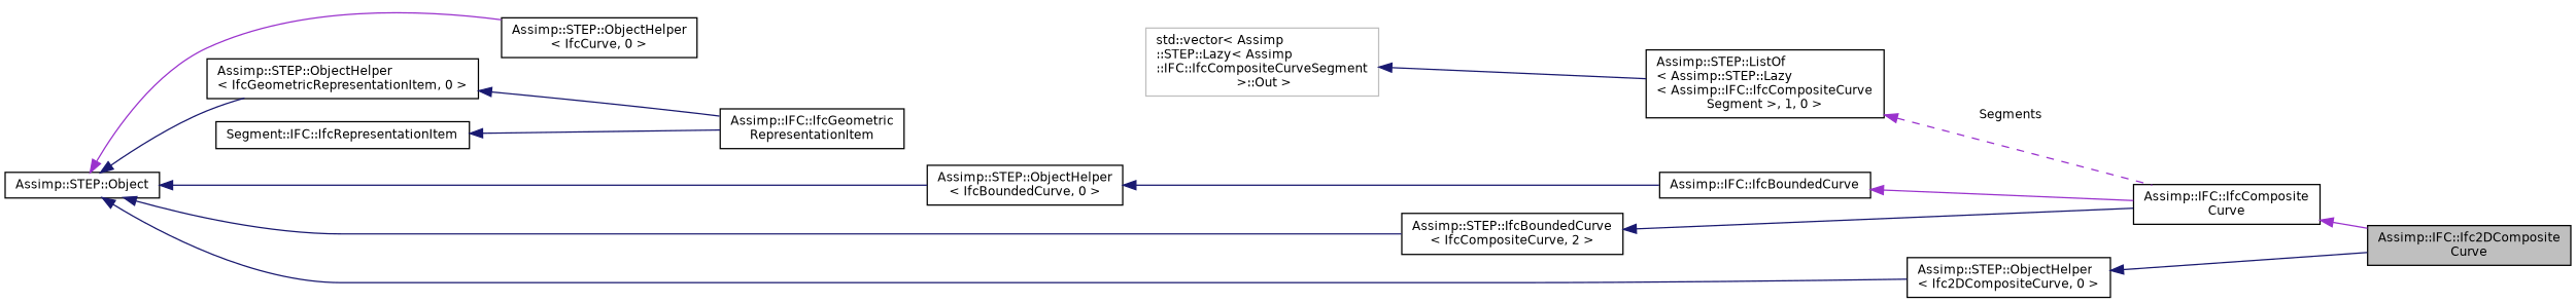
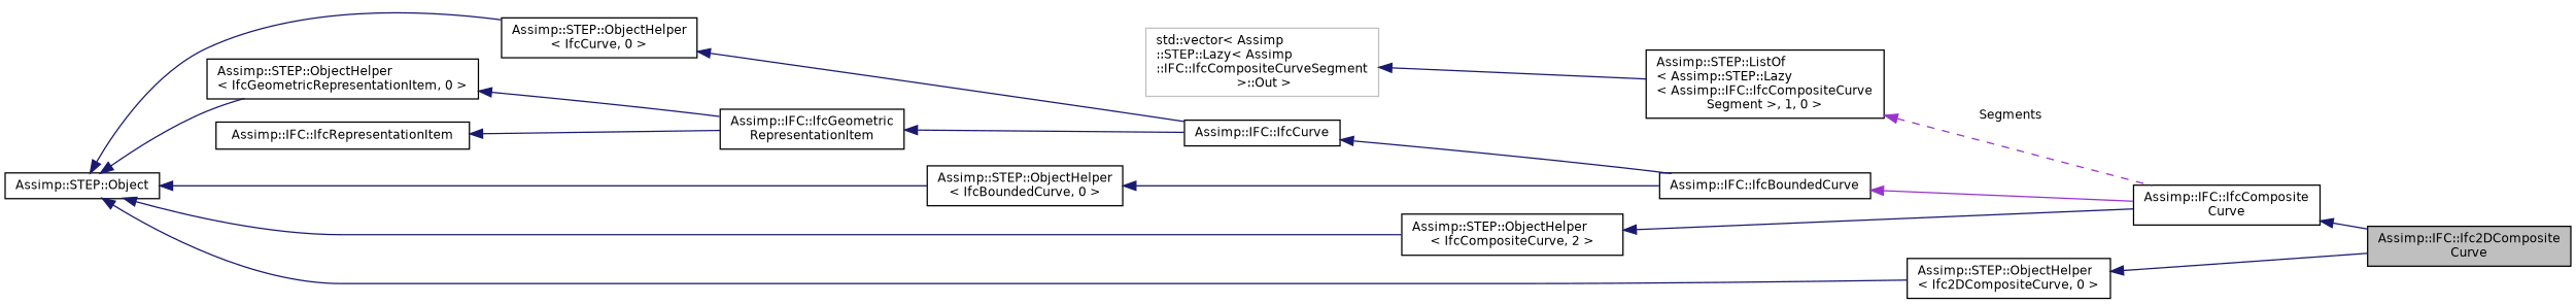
  digraph {
    rankdir=LR
    node [color=black fillcolor=white fontname=Helvetica fontsize=10 shape=record style=filled]
    edge [color=midnightblue dir=back fontname=Helvetica fontsize=10 labelfontname=Helvetica labelfontsize=10 style=solid]
    n1 [fillcolor=grey75 fontcolor=black height=0.2 label="Assimp::IFC::Ifc2DComposite\lCurve" width=0.4]
    n2 [height=0.2 label="Assimp::IFC::IfcComposite\lCurve" width=0.4]
    n3 [height=0.2 label="Assimp::IFC::IfcBoundedCurve" width=0.4]
+   n4 [height=0.2 label="Assimp::IFC::IfcCurve" width=0.4]
    n5 [height=0.2 label="Assimp::IFC::IfcGeometric\lRepresentationItem" width=0.4]
-   n6 [height=0.2 label="Segment::IFC::IfcRepresentationItem" width=0.4]
+   n6 [height=0.2 label="Assimp::IFC::IfcRepresentationItem" width=0.4]
    n7 [height=0.2 label="Assimp::STEP::Object" width=0.4]
    n8 [height=0.2 label="Assimp::STEP::ObjectHelper\l\< IfcGeometricRepresentationItem, 0 \>" width=0.4]
    n9 [height=0.2 label="Assimp::STEP::ObjectHelper\l\< IfcCurve, 0 \>" width=0.4]
    n10 [height=0.2 label="Assimp::STEP::ObjectHelper\l\< IfcBoundedCurve, 0 \>" width=0.4]
-   n11 [height=0.2 label="Assimp::STEP::IfcBoundedCurve\l\< IfcCompositeCurve, 2 \>" width=0.4]
+   n11 [height=0.2 label="Assimp::STEP::ObjectHelper\l\< IfcCompositeCurve, 2 \>" width=0.4]
    n12 [height=0.2 label="Assimp::STEP::ObjectHelper\l\< Ifc2DCompositeCurve, 0 \>" width=0.4]
    n13 [height=0.2 label="Assimp::STEP::ListOf\l\< Assimp::STEP::Lazy\l\< Assimp::IFC::IfcCompositeCurve\lSegment \>, 1, 0 \>" width=0.4]
    n14 [color=grey75 height=0.2 label="std::vector\< Assimp\l::STEP::Lazy\< Assimp\l::IFC::IfcCompositeCurveSegment\l \>::Out \>" width=0.4]
-   n2 -> n1 [color=darkorchid3]
+   n2 -> n1
    n3 -> n2 [color=darkorchid3]
+   n4 -> n3
+   n5 -> n4
    n6 -> n5
    n7 -> n8
-   n7 -> n9 [color=darkorchid3]
+   n7 -> n9
    n7 -> n10
    n7 -> n11
    n7 -> n12
    n8 -> n5
+   n9 -> n4
    n10 -> n3
    n11 -> n2
    n12 -> n1
    n13 -> n2 [color=darkorchid3 label=" Segments" style=dashed]
    n14 -> n13
  }
